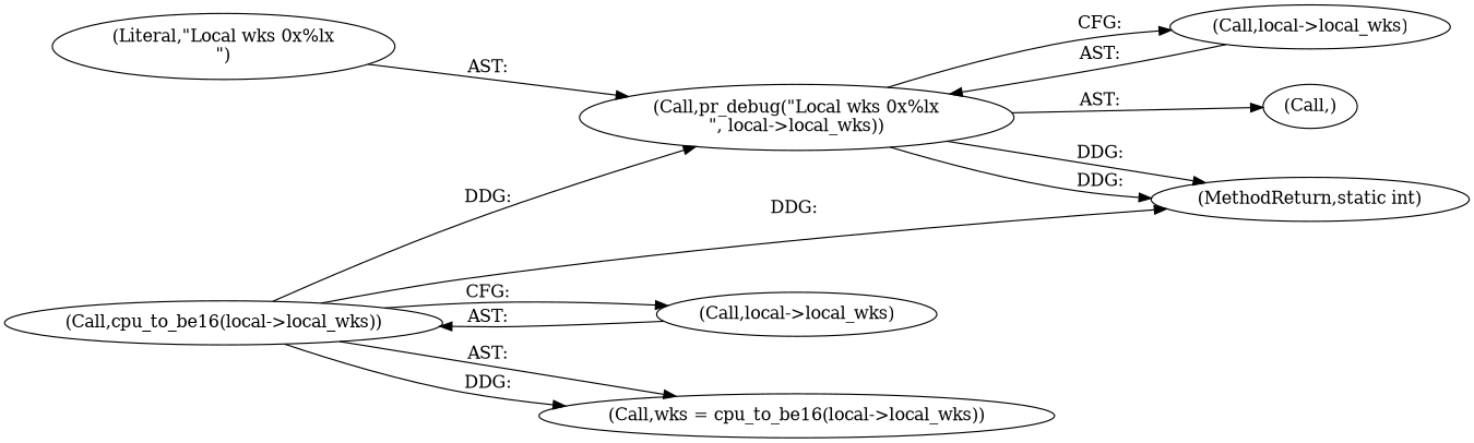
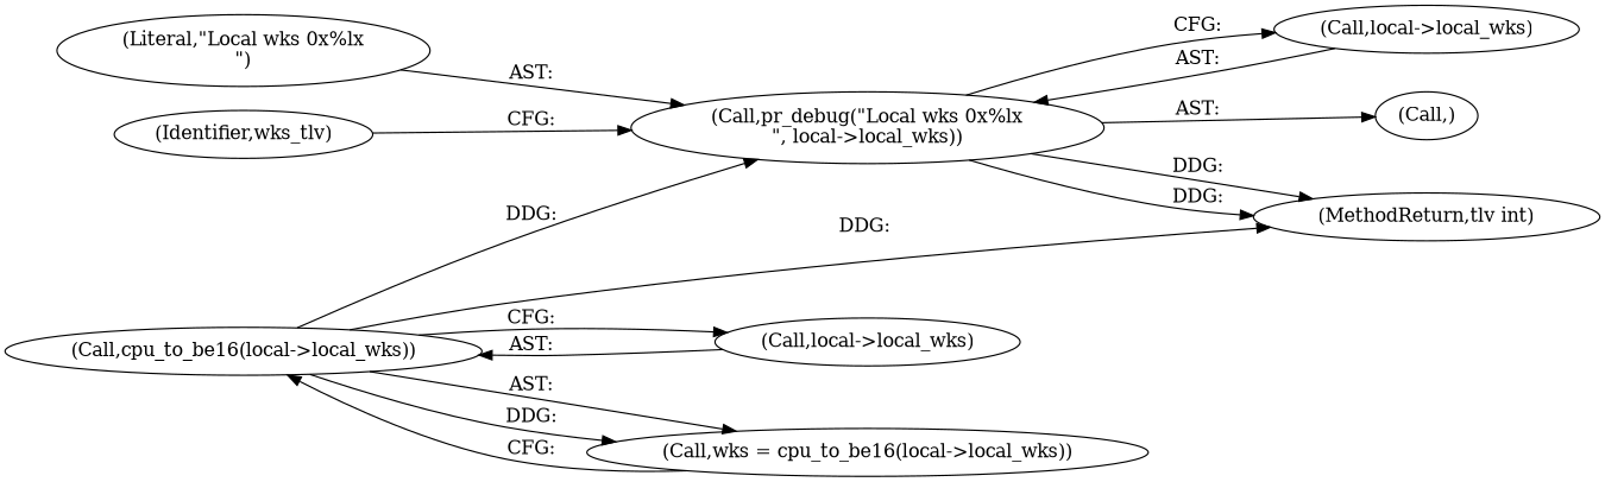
  digraph {
    rankdir=LR
    n1 [label="(Call,pr_debug(\"Local wks 0x%lx\n\", local->local_wks))"]
    n2 [label="(Call,local->local_wks)"]
    n3 [label="(Call,)"]
-   n4 [label="(MethodReturn,static int)"]
+   n4 [label="(MethodReturn,tlv int)"]
    n5 [label="(Call,cpu_to_be16(local->local_wks))"]
    n6 [label="(Call,local->local_wks)"]
    n7 [label="(Call,wks = cpu_to_be16(local->local_wks))"]
    n8 [label="(Literal,\"Local wks 0x%lx\n\")"]
+   n9 [label="(Identifier,wks_tlv)"]
    n1 -> n2 [label="CFG: "]
    n1 -> n3 [label="AST: "]
    n1 -> n4 [label="DDG: "]
    n1 -> n4 [label="DDG: "]
    n2 -> n1 [label="AST: "]
    n5 -> n1 [label="DDG: "]
    n5 -> n4 [label="DDG: "]
    n5 -> n6 [label="CFG: "]
    n5 -> n7 [label="AST: "]
    n5 -> n7 [label="DDG: "]
    n6 -> n5 [label="AST: "]
+   n7 -> n5 [label="CFG: "]
    n8 -> n1 [label="AST: "]
+   n9 -> n1 [label="CFG: "]
  }
